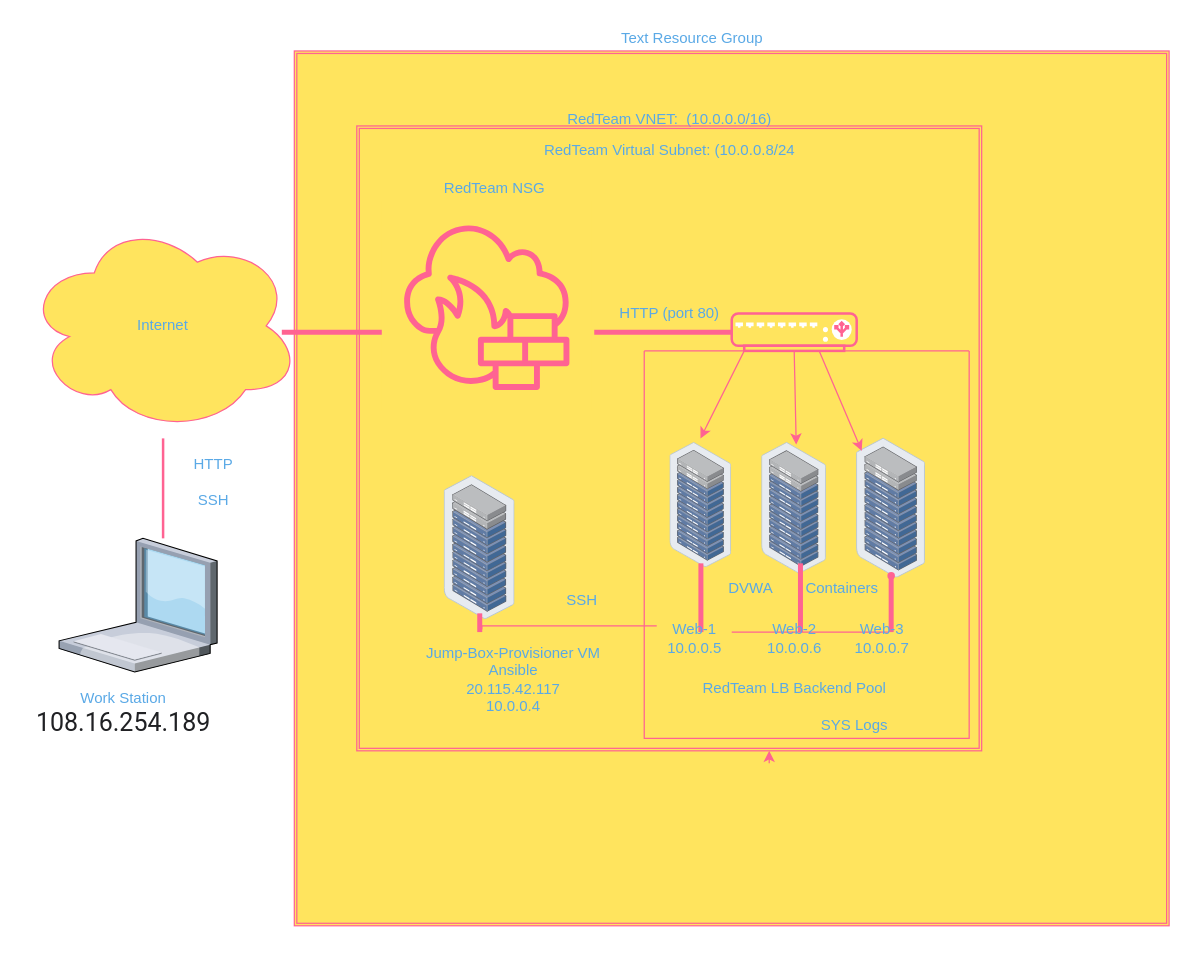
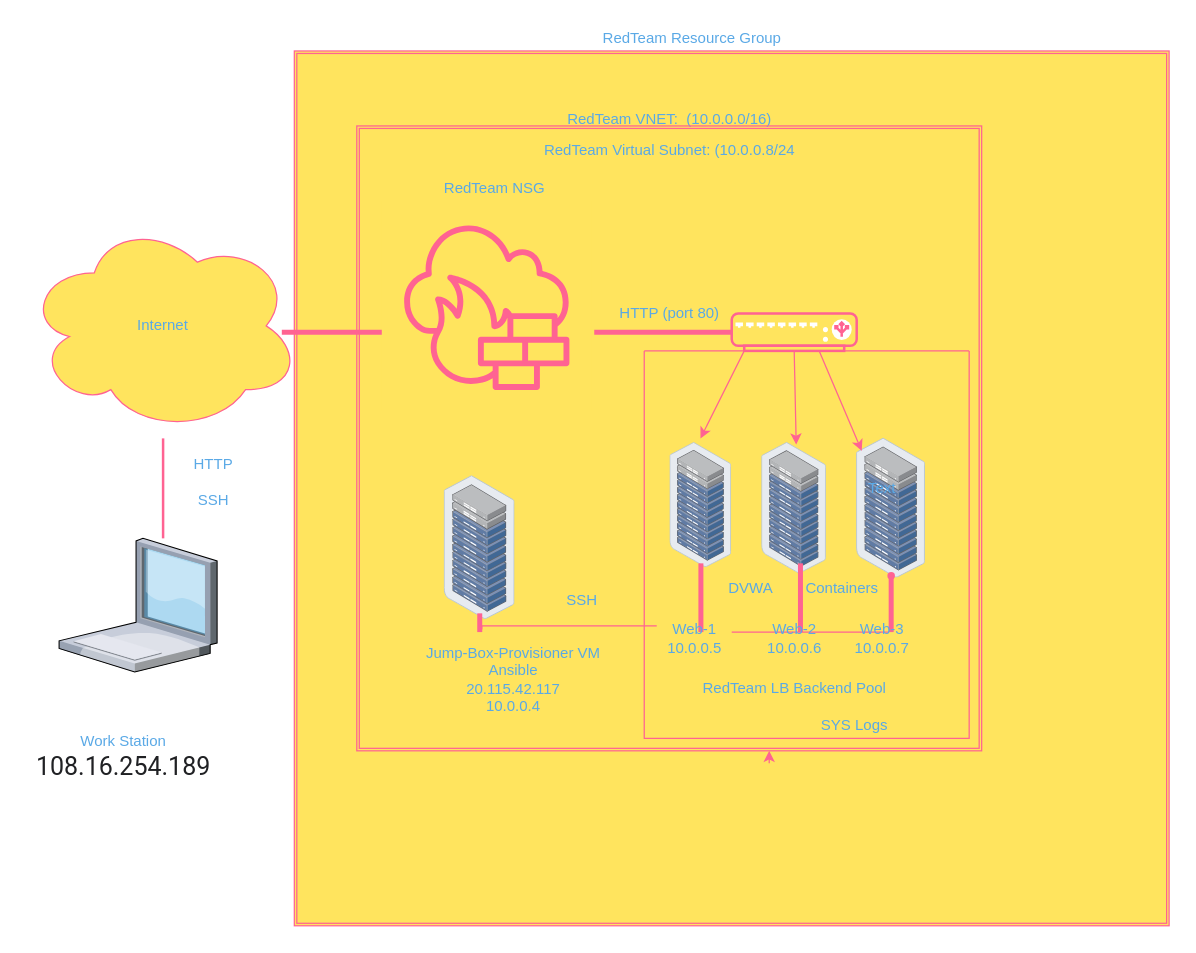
  <mxCell id="0" />
  <mxCell id="1" parent="0" />
  <mxCell id="2" value="" style="rounded=0;whiteSpace=wrap;html=1;fillColor=#FFE45E;strokeColor=#FF6392;fontColor=#5AA9E6;" parent="1" vertex="1"><mxGeometry x="525" y="490" width="210" height="76.36" as="geometry" /></mxCell>
  <mxCell id="3" style="edgeStyle=elbowEdgeStyle;rounded=0;orthogonalLoop=1;jettySize=auto;html=1;entryX=-0.044;entryY=0.745;entryDx=0;entryDy=0;entryPerimeter=0;strokeColor=#FF6392;fontColor=#5AA9E6;" parent="1" source="4" edge="1"><mxGeometry relative="1" as="geometry"><mxPoint x="527.96" y="691.95" as="targetPoint" /></mxGeometry></mxCell>
  <mxCell id="4" value="" style="rounded=0;whiteSpace=wrap;html=1;fillColor=#FFE45E;strokeColor=#FF6392;fontColor=#5AA9E6;" parent="1" vertex="1"><mxGeometry x="525" y="480" width="210" height="60" as="geometry" /></mxCell>
  <mxCell id="5" value="Internet" style="ellipse;shape=cloud;whiteSpace=wrap;html=1;fillColor=#FFE45E;strokeColor=#FF6392;fontColor=#5AA9E6;" parent="1" vertex="1"><mxGeometry x="20" y="175" width="220" height="170" as="geometry" /></mxCell>
  <mxCell id="6" value="" style="verticalLabelPosition=bottom;sketch=0;aspect=fixed;html=1;verticalAlign=top;strokeColor=none;align=center;outlineConnect=0;shape=mxgraph.citrix.laptop_1;fillColor=#FFE45E;fontColor=#5AA9E6;" parent="1" vertex="1"><mxGeometry x="46.77" y="430" width="126.45" height="107" as="geometry" /></mxCell>
- <mxCell id="7" value="Work Station&lt;br&gt;&lt;span style=&quot;color: rgb(32 , 33 , 36) ; font-family: &amp;#34;roboto&amp;#34; , &amp;#34;arial&amp;#34; , sans-serif ; font-size: 20px ; text-align: left ; background-color: rgb(255 , 255 , 255)&quot;&gt;108.16.254.189&lt;/span&gt;" style="text;html=1;resizable=0;autosize=1;align=center;verticalAlign=middle;points=[];fillColor=none;strokeColor=none;rounded=0;fontColor=#5AA9E6;" parent="1" vertex="1"><mxGeometry x="23.22" y="550" width="150" height="40" as="geometry" /></mxCell>
+ <mxCell id="7" value="Work Station&lt;br&gt;&lt;span style=&quot;color: rgb(32 , 33 , 36) ; font-family: &amp;#34;roboto&amp;#34; , &amp;#34;arial&amp;#34; , sans-serif ; font-size: 20px ; text-align: left ; background-color: rgb(255 , 255 , 255)&quot;&gt;108.16.254.189&lt;/span&gt;" style="text;html=1;resizable=0;autosize=1;align=center;verticalAlign=middle;points=[];fillColor=none;strokeColor=none;rounded=0;fontColor=#5AA9E6;" parent="1" vertex="1"><mxGeometry x="23.22" y="585" width="150" height="40" as="geometry" /></mxCell>
  <mxCell id="8" value="" style="line;strokeWidth=2;direction=south;html=1;fillColor=#FFE45E;strokeColor=#FF6392;fontColor=#5AA9E6;" parent="1" vertex="1"><mxGeometry x="125" y="350" width="10" height="80" as="geometry" /></mxCell>
  <mxCell id="9" value="HTTP&lt;br&gt;&lt;br&gt;SSH" style="text;html=1;resizable=0;autosize=1;align=center;verticalAlign=middle;points=[];fillColor=none;strokeColor=none;rounded=0;fontColor=#5AA9E6;" parent="1" vertex="1"><mxGeometry x="145" y="360" width="50" height="50" as="geometry" /></mxCell>
  <mxCell id="10" value="" style="shape=ext;double=1;whiteSpace=wrap;html=1;aspect=fixed;fillColor=#FFE45E;strokeColor=#FF6392;fontColor=#5AA9E6;" parent="1" vertex="1"><mxGeometry x="235" y="40" width="700" height="700" as="geometry" /></mxCell>
- <mxCell id="11" value="Text Resource Group" style="text;html=1;resizable=0;autosize=1;align=center;verticalAlign=middle;points=[];fillColor=none;strokeColor=none;rounded=0;fontColor=#5AA9E6;" parent="1" vertex="1"><mxGeometry x="473" y="20" width="160" height="20" as="geometry" /></mxCell>
+ <mxCell id="11" value="RedTeam Resource Group" style="text;html=1;resizable=0;autosize=1;align=center;verticalAlign=middle;points=[];fillColor=none;strokeColor=none;rounded=0;fontColor=#5AA9E6;" parent="1" vertex="1"><mxGeometry x="473" y="20" width="160" height="20" as="geometry" /></mxCell>
  <mxCell id="12" value="RedTeam VNET:&amp;nbsp; (10.0.0.0/16)" style="text;html=1;resizable=0;autosize=1;align=center;verticalAlign=middle;points=[];fillColor=none;strokeColor=none;rounded=0;fontColor=#5AA9E6;" parent="1" vertex="1"><mxGeometry x="445" y="85" width="180" height="20" as="geometry" /></mxCell>
  <mxCell id="13" value="RedTeam Virtual Subnet: (10.0.0.8/24" style="text;html=1;resizable=0;autosize=1;align=center;verticalAlign=middle;points=[];fillColor=none;strokeColor=none;rounded=0;fontColor=#5AA9E6;" parent="1" vertex="1"><mxGeometry x="425" y="110" width="220" height="20" as="geometry" /></mxCell>
  <mxCell id="14" value="" style="sketch=0;points=[[0,0,0],[0.25,0,0],[0.5,0,0],[0.75,0,0],[1,0,0],[0,1,0],[0.25,1,0],[0.5,1,0],[0.75,1,0],[1,1,0],[0,0.25,0],[0,0.5,0],[0,0.75,0],[1,0.25,0],[1,0.5,0],[1,0.75,0]];outlineConnect=0;fontColor=#5AA9E6;gradientDirection=north;fillColor=#FFE45E;strokeColor=#FF6392;dashed=0;verticalLabelPosition=bottom;verticalAlign=top;align=center;html=1;fontSize=12;fontStyle=0;aspect=fixed;shape=mxgraph.aws4.resourceIcon;resIcon=mxgraph.aws4.network_firewall;" parent="1" vertex="1"><mxGeometry x="305" y="160" width="168" height="168" as="geometry" /></mxCell>
  <mxCell id="15" style="edgeStyle=none;rounded=0;orthogonalLoop=1;jettySize=auto;html=1;exitX=0.1;exitY=1;exitDx=0;exitDy=0;exitPerimeter=0;strokeColor=#FF6392;fontColor=#5AA9E6;" parent="1" source="17" edge="1"><mxGeometry relative="1" as="geometry"><mxPoint x="560" y="350" as="targetPoint" /></mxGeometry></mxCell>
  <mxCell id="16" style="edgeStyle=none;rounded=0;orthogonalLoop=1;jettySize=auto;html=1;exitX=0.5;exitY=1;exitDx=0;exitDy=0;exitPerimeter=0;entryX=0.531;entryY=0.015;entryDx=0;entryDy=0;entryPerimeter=0;strokeColor=#FF6392;fontColor=#5AA9E6;" parent="1" source="17" target="20" edge="1"><mxGeometry relative="1" as="geometry" /></mxCell>
  <mxCell id="17" value="" style="fontColor=#5AA9E6;verticalAlign=top;verticalLabelPosition=bottom;labelPosition=center;align=center;html=1;outlineConnect=0;fillColor=#FFE45E;strokeColor=#FF6392;gradientDirection=north;strokeWidth=2;shape=mxgraph.networks.load_balancer;" parent="1" vertex="1"><mxGeometry x="585" y="250" width="100" height="30" as="geometry" /></mxCell>
  <mxCell id="18" value="" style="points=[];aspect=fixed;html=1;align=center;shadow=0;dashed=0;image;image=img/lib/allied_telesis/storage/Datacenter_Server_Rack_ToR.svg;fillColor=#FFE45E;strokeColor=#FF6392;fontColor=#5AA9E6;" parent="1" vertex="1"><mxGeometry x="355" y="380" width="56.73" height="115" as="geometry" /></mxCell>
  <mxCell id="19" value="" style="points=[];aspect=fixed;html=1;align=center;shadow=0;dashed=0;image;image=img/lib/allied_telesis/storage/Datacenter_Server_Rack_ToR.svg;fillColor=#FFE45E;strokeColor=#FF6392;fontColor=#5AA9E6;" parent="1" vertex="1"><mxGeometry x="535.67" y="353.4" width="49.33" height="100" as="geometry" /></mxCell>
  <mxCell id="20" value="" style="points=[];aspect=fixed;html=1;align=center;shadow=0;dashed=0;image;image=img/lib/allied_telesis/storage/Datacenter_Server_Rack_ToR.svg;fillColor=#FFE45E;strokeColor=#FF6392;fontColor=#5AA9E6;" parent="1" vertex="1"><mxGeometry x="609.1" y="353.4" width="51.8" height="105" as="geometry" /></mxCell>
  <mxCell id="21" value="" style="points=[];aspect=fixed;html=1;align=center;shadow=0;dashed=0;image;image=img/lib/allied_telesis/storage/Datacenter_Server_Rack_ToR.svg;fillColor=#FFE45E;strokeColor=#FF6392;fontColor=#5AA9E6;" parent="1" vertex="1"><mxGeometry x="685" y="350" width="55.15" height="111.8" as="geometry" /></mxCell>
  <mxCell id="22" value="" style="shape=waypoint;sketch=0;fillStyle=solid;size=6;pointerEvents=1;points=[];fillColor=none;resizable=0;rotatable=0;perimeter=centerPerimeter;snapToPoint=1;strokeColor=#FF6392;fontColor=#5AA9E6;" parent="1" vertex="1"><mxGeometry x="692.58" y="440" width="40" height="40" as="geometry" /></mxCell>
  <mxCell id="23" value="" style="edgeStyle=segmentEdgeStyle;endArrow=none;html=1;rounded=0;startArrow=none;strokeColor=#FF6392;fontColor=#5AA9E6;" parent="1" source="27" target="22" edge="1"><mxGeometry width="50" height="50" relative="1" as="geometry"><mxPoint x="385" y="503" as="sourcePoint" /><mxPoint x="725" y="453" as="targetPoint" /><Array as="points" /></mxGeometry></mxCell>
  <mxCell id="24" value="" style="line;strokeWidth=4;direction=south;html=1;perimeter=backbonePerimeter;points=[];outlineConnect=0;fillColor=#FFE45E;strokeColor=#FF6392;fontColor=#5AA9E6;" parent="1" vertex="1"><mxGeometry x="378.37" y="490" width="10" height="15" as="geometry" /></mxCell>
  <mxCell id="25" value="" style="line;strokeWidth=4;direction=south;html=1;perimeter=backbonePerimeter;points=[];outlineConnect=0;fillColor=#FFE45E;strokeColor=#FF6392;fontColor=#5AA9E6;" parent="1" vertex="1"><mxGeometry x="555.34" y="450" width="10" height="55" as="geometry" /></mxCell>
  <mxCell id="26" value="" style="line;strokeWidth=4;direction=south;html=1;perimeter=backbonePerimeter;points=[];outlineConnect=0;fillColor=#FFE45E;strokeColor=#FF6392;fontColor=#5AA9E6;" parent="1" vertex="1"><mxGeometry x="635" y="450" width="10" height="55" as="geometry" /></mxCell>
  <mxCell id="27" value="" style="line;strokeWidth=4;direction=south;html=1;perimeter=backbonePerimeter;points=[];outlineConnect=0;fillColor=#FFE45E;strokeColor=#FF6392;fontColor=#5AA9E6;" parent="1" vertex="1"><mxGeometry x="707.58" y="460" width="10" height="45" as="geometry" /></mxCell>
  <mxCell id="28" value="" style="edgeStyle=segmentEdgeStyle;endArrow=none;html=1;rounded=0;startArrow=none;strokeColor=#FF6392;fontColor=#5AA9E6;" parent="1" source="33" target="27" edge="1"><mxGeometry width="50" height="50" relative="1" as="geometry"><mxPoint x="385" y="503" as="sourcePoint" /><mxPoint x="712.58" y="460" as="targetPoint" /><Array as="points"><mxPoint x="565" y="500" /></Array></mxGeometry></mxCell>
  <mxCell id="29" value="RedTeam NSG" style="text;html=1;resizable=0;autosize=1;align=center;verticalAlign=middle;points=[];fillColor=none;strokeColor=none;rounded=0;fontColor=#5AA9E6;" parent="1" vertex="1"><mxGeometry x="345" y="140" width="100" height="20" as="geometry" /></mxCell>
  <mxCell id="30" value="" style="swimlane;startSize=0;fillColor=#FFE45E;strokeColor=#FF6392;fontColor=#5AA9E6;" parent="1" vertex="1"><mxGeometry x="515" y="280" width="260" height="310" as="geometry" /></mxCell>
  <mxCell id="31" value="DVWA" style="text;html=1;resizable=0;autosize=1;align=center;verticalAlign=middle;points=[];fillColor=none;strokeColor=none;rounded=0;fontColor=#5AA9E6;" parent="30" vertex="1"><mxGeometry x="60" y="180" width="50" height="20" as="geometry" /></mxCell>
  <mxCell id="32" value="Containers" style="text;html=1;resizable=0;autosize=1;align=center;verticalAlign=middle;points=[];fillColor=none;strokeColor=none;rounded=0;fontColor=#5AA9E6;" parent="30" vertex="1"><mxGeometry x="122.58" y="180" width="70" height="20" as="geometry" /></mxCell>
  <mxCell id="33" value="Web-1&lt;br&gt;10.0.0.5" style="text;html=1;resizable=0;autosize=1;align=center;verticalAlign=middle;points=[];fillColor=none;strokeColor=none;rounded=0;fontColor=#5AA9E6;" parent="30" vertex="1"><mxGeometry x="10" y="215" width="60" height="30" as="geometry" /></mxCell>
  <mxCell id="34" value="Web-2&lt;br&gt;10.0.0.6" style="text;html=1;resizable=0;autosize=1;align=center;verticalAlign=middle;points=[];fillColor=none;strokeColor=none;rounded=0;fontColor=#5AA9E6;" parent="30" vertex="1"><mxGeometry x="90" y="215" width="60" height="30" as="geometry" /></mxCell>
  <mxCell id="35" value="Web-3&lt;br&gt;10.0.0.7" style="text;html=1;resizable=0;autosize=1;align=center;verticalAlign=middle;points=[];fillColor=none;strokeColor=none;rounded=0;fontColor=#5AA9E6;" parent="30" vertex="1"><mxGeometry x="160" y="215" width="60" height="30" as="geometry" /></mxCell>
  <mxCell id="36" value="RedTeam LB Backend Pool" style="text;html=1;resizable=0;autosize=1;align=center;verticalAlign=middle;points=[];fillColor=none;strokeColor=none;rounded=0;fontColor=#5AA9E6;" parent="30" vertex="1"><mxGeometry x="40" y="260" width="160" height="20" as="geometry" /></mxCell>
  <mxCell id="37" value="" style="line;strokeWidth=4;html=1;perimeter=backbonePerimeter;points=[];outlineConnect=0;fillColor=none;strokeColor=#FF6392;fontColor=#5AA9E6;" parent="30" vertex="1"><mxGeometry x="-290" y="-20" width="80" height="10" as="geometry" /></mxCell>
  <mxCell id="38" value="" style="line;strokeWidth=4;html=1;perimeter=backbonePerimeter;points=[];outlineConnect=0;fillColor=none;strokeColor=#FF6392;fontColor=#5AA9E6;" parent="30" vertex="1"><mxGeometry x="-40" y="-20" width="110" height="10" as="geometry" /></mxCell>
  <mxCell id="39" value="Jump-Box-Provisioner VM&lt;br&gt;Ansible&lt;br&gt;20.115.42.117&lt;br&gt;10.0.0.4" style="text;html=1;resizable=0;autosize=1;align=center;verticalAlign=middle;points=[];fillColor=none;strokeColor=none;rounded=0;fontColor=#5AA9E6;" parent="30" vertex="1"><mxGeometry x="-180" y="233" width="150" height="60" as="geometry" /></mxCell>
  <mxCell id="40" value="SSH" style="text;html=1;resizable=0;autosize=1;align=center;verticalAlign=middle;points=[];fillColor=none;strokeColor=none;rounded=0;fontColor=#5AA9E6;" parent="1" vertex="1"><mxGeometry x="445" y="470" width="40" height="20" as="geometry" /></mxCell>
  <mxCell id="41" value="" style="edgeStyle=segmentEdgeStyle;endArrow=none;html=1;rounded=0;strokeColor=#FF6392;fontColor=#5AA9E6;" parent="1" target="33" edge="1"><mxGeometry width="50" height="50" relative="1" as="geometry"><mxPoint x="385" y="503" as="sourcePoint" /><mxPoint x="710.58" y="503" as="targetPoint" /><Array as="points"><mxPoint x="385" y="500" /><mxPoint x="555" y="500" /></Array></mxGeometry></mxCell>
  <mxCell id="42" value="" style="rounded=0;orthogonalLoop=1;jettySize=auto;html=1;strokeColor=#FF6392;fontColor=#5AA9E6;" parent="1" edge="1"><mxGeometry relative="1" as="geometry"><mxPoint x="655" y="280" as="sourcePoint" /><mxPoint x="689" y="360" as="targetPoint" /></mxGeometry></mxCell>
  <mxCell id="43" value="HTTP (port 80)" style="text;html=1;resizable=0;autosize=1;align=center;verticalAlign=middle;points=[];fillColor=none;strokeColor=none;rounded=0;fontColor=#5AA9E6;" parent="1" vertex="1"><mxGeometry x="485" y="240" width="100" height="20" as="geometry" /></mxCell>
+ <mxCell id="44" value="Text" style="text;html=1;resizable=0;autosize=1;align=center;verticalAlign=middle;points=[];fillColor=none;strokeColor=none;rounded=0;fontColor=#5AA9E6;" parent="1" vertex="1"><mxGeometry x="685" y="380" width="40" height="20" as="geometry" /></mxCell>
  <mxCell id="45" style="edgeStyle=elbowEdgeStyle;rounded=0;orthogonalLoop=1;jettySize=auto;html=1;strokeColor=#FF6392;fontColor=#5AA9E6;" parent="1" target="46" edge="1"><mxGeometry relative="1" as="geometry"><mxPoint x="615" y="610" as="sourcePoint" /></mxGeometry></mxCell>
  <mxCell id="46" value="" style="shape=ext;double=1;whiteSpace=wrap;html=1;aspect=fixed;fillColor=none;strokeColor=#FF6392;fontColor=#5AA9E6;" parent="1" vertex="1"><mxGeometry x="285" y="100" width="500" height="500" as="geometry" /></mxCell>
  <mxCell id="47" value="SYS Logs" style="text;html=1;resizable=0;autosize=1;align=center;verticalAlign=middle;points=[];fillColor=none;strokeColor=none;rounded=0;sketch=0;fontColor=#5AA9E6;" parent="1" vertex="1"><mxGeometry x="647.58" y="570" width="70" height="20" as="geometry" /></mxCell>
